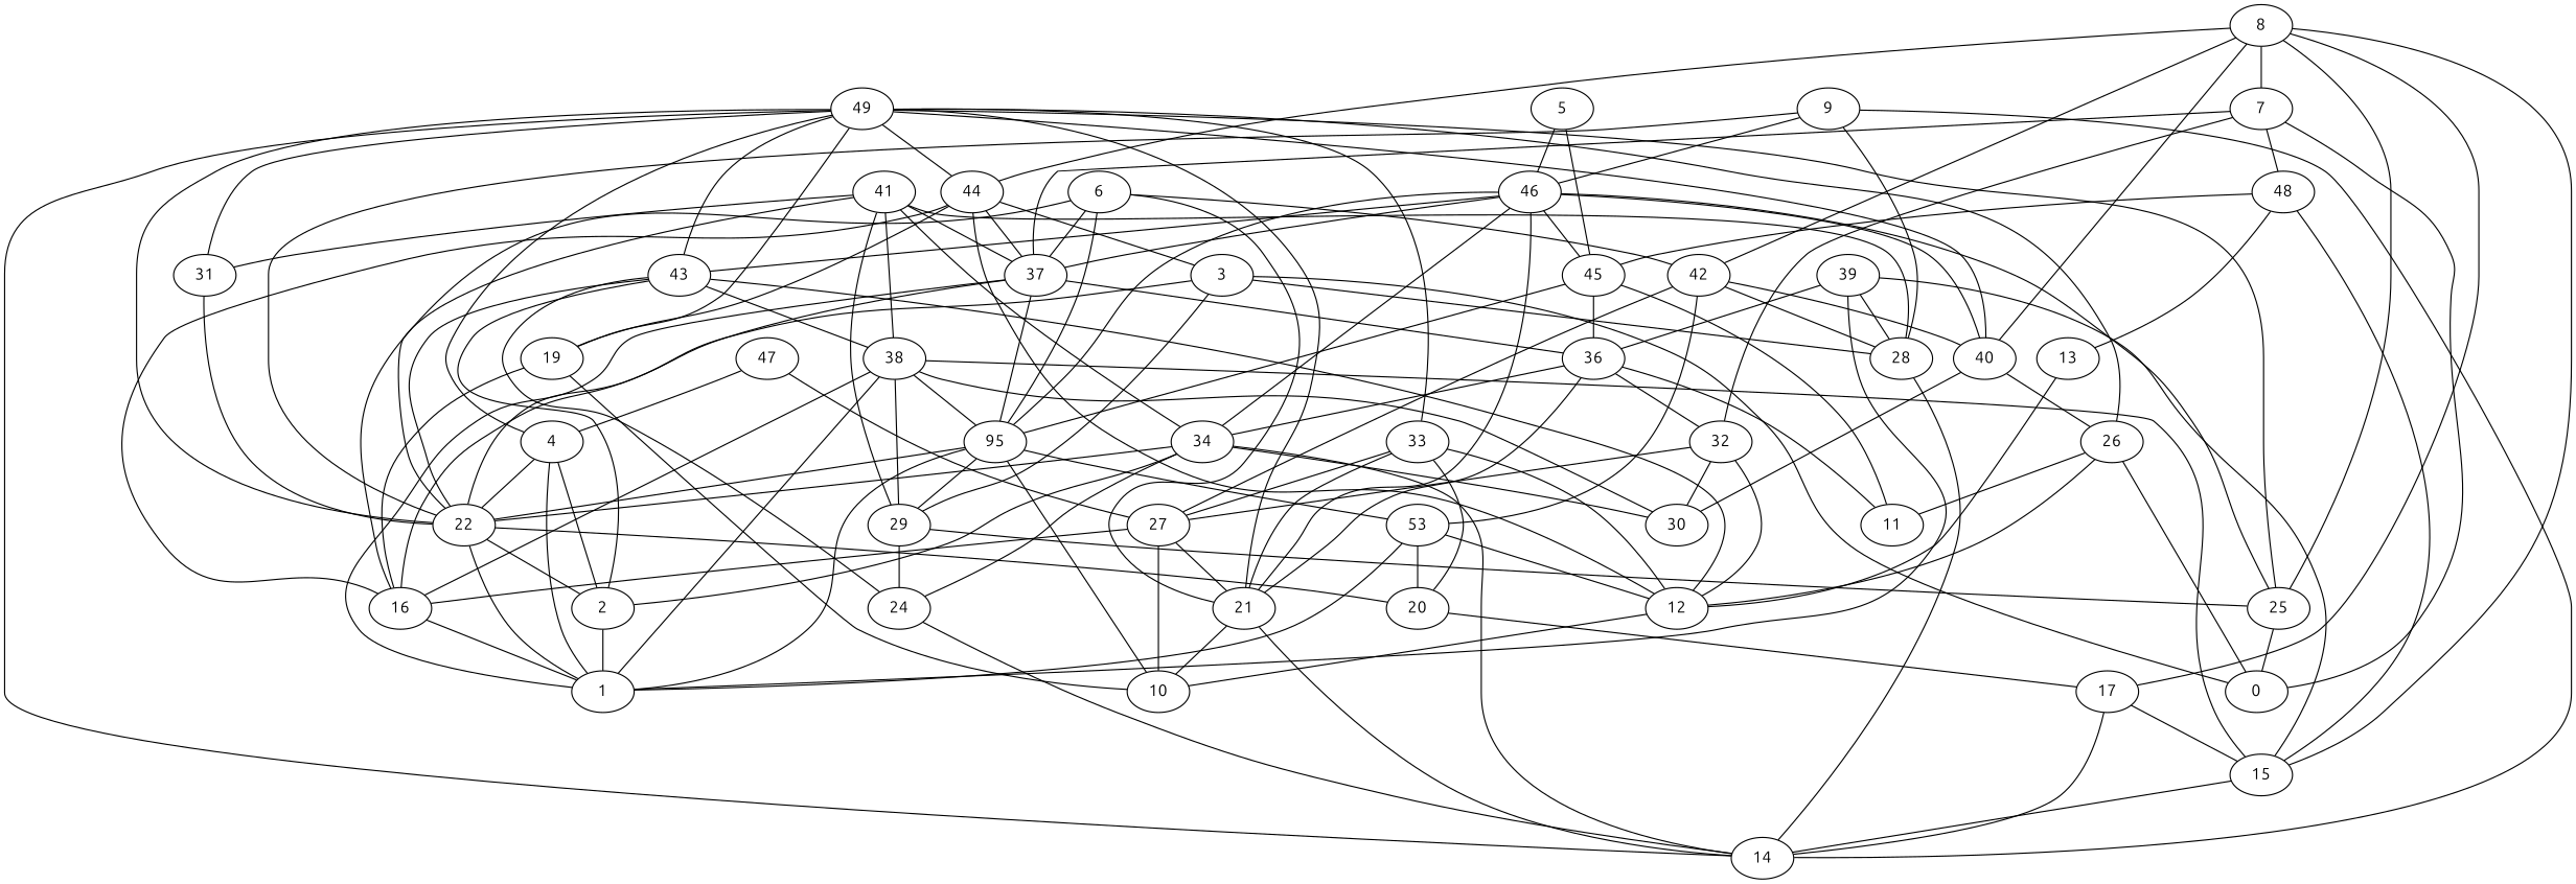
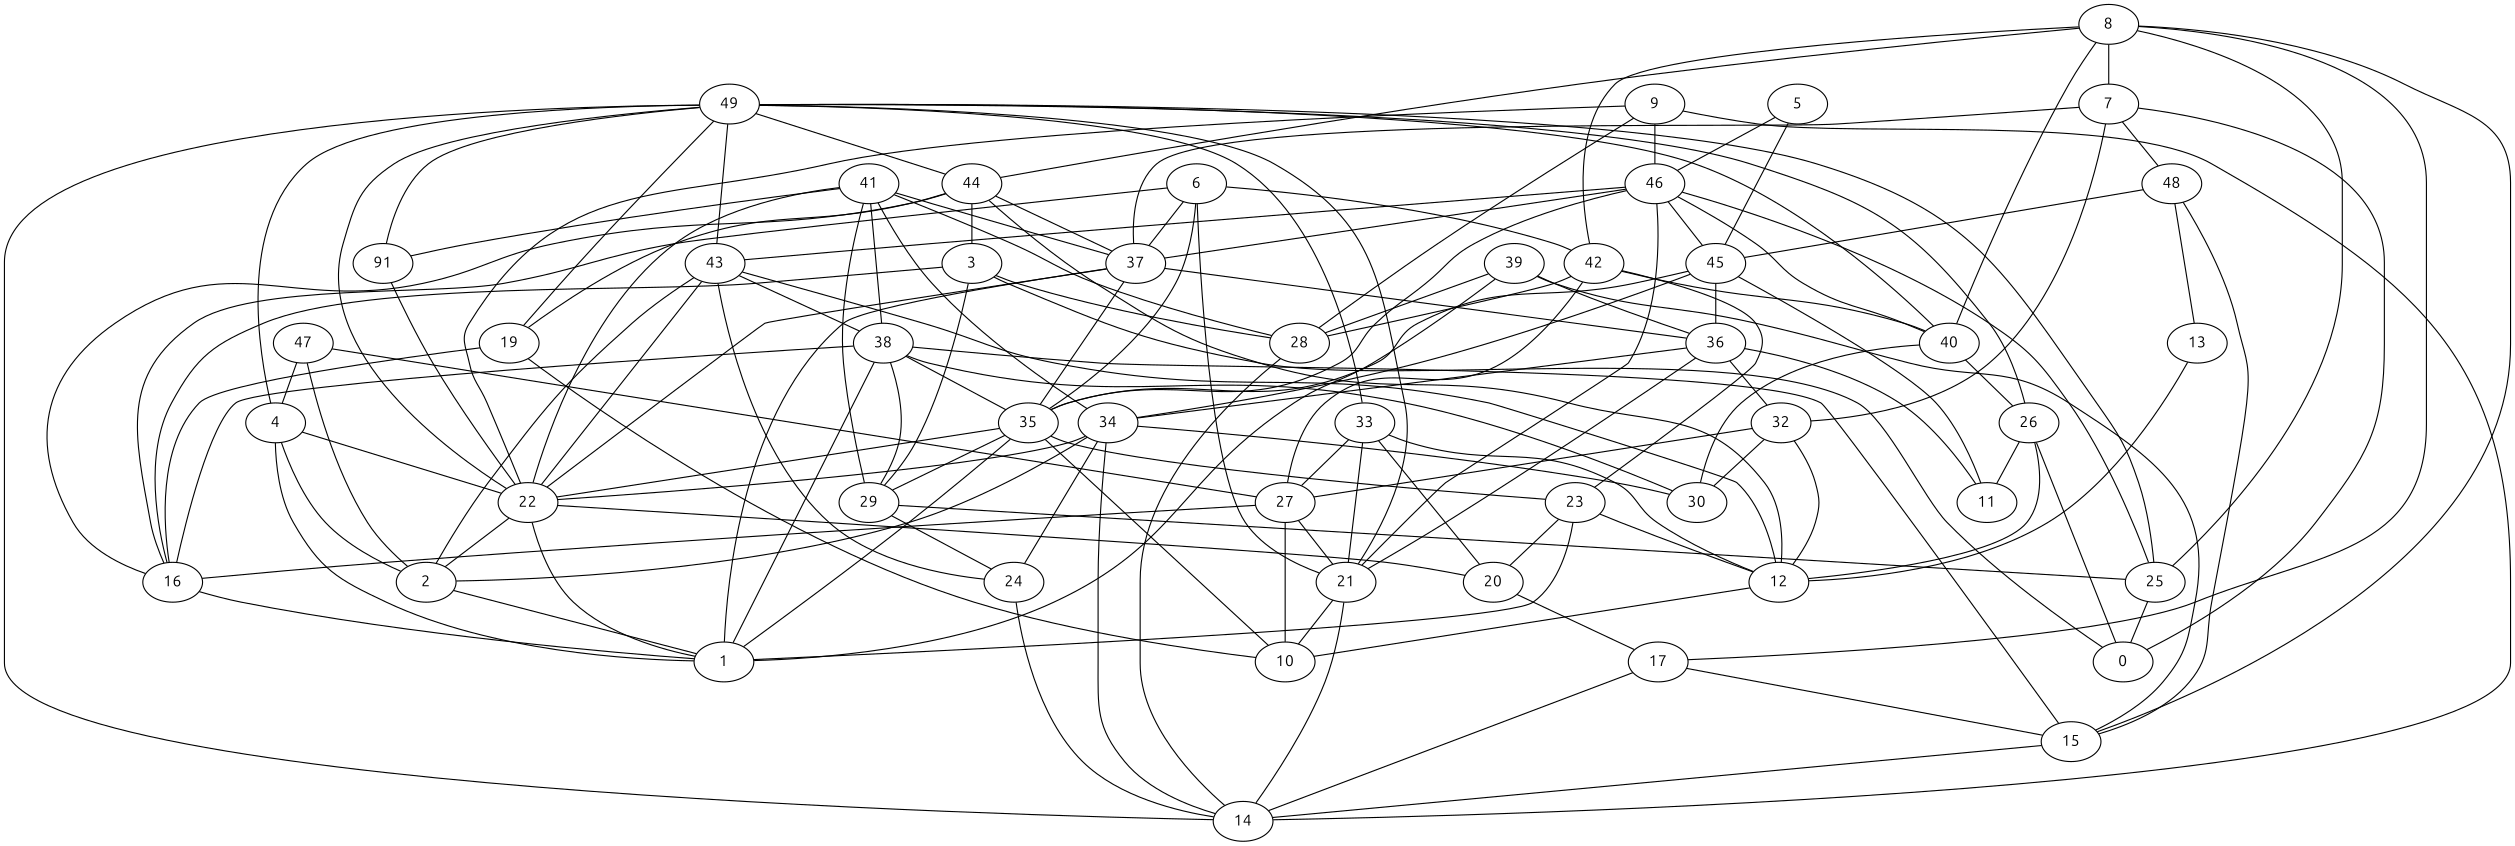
  digraph {
    fontname=Ubuntu
    node [fontname=Ubuntu]
    edge [color=black dir=none fontname=Ubuntu]
    13
    12
    10
    47
    4
    27
    2
    22
    1
-   31
+   31 [label=91]
    20
    39
    15
    28
    36
    17
    14
    40
    30
    26
    8
    7
    25
    42
    44
    33
    21
    16
    48
    45
    37
-   35 [label=95]
+   35
    29
-   23 [label=53]
+   23
    11
    0
    32
    24
    9
    46
    43
    5
    38
    3
    41
    34
    19
    49
    6
    subgraph sub_1 {
      13
      12
      10
      47
      4
      27
      2
      22
      1
      31
      20
      39
      15
      28
      36
      17
      14
      40
      30
      26
      8
      7
      25
      42
      44
      33
      21
      16
      48
      45
      37
      35
      29
      23
      11
      0
      32
      24
      9
      46
      43
      5
      38
      3
      41
      34
      19
      49
      6
    }
    13 -> 12
    12 -> 10
    47 -> 4
    47 -> 27
+   47 -> 2
    4 -> 2
    4 -> 22
    4 -> 1
    27 -> 10
    27 -> 21
    27 -> 16
    2 -> 1
    22 -> 2
    22 -> 1
    22 -> 20
    31 -> 22
    20 -> 17
    39 -> 1
    39 -> 15
    39 -> 28
    39 -> 36
    15 -> 14
    28 -> 14
    36 -> 21
    36 -> 11
    36 -> 32
    36 -> 34
    17 -> 15
    17 -> 14
    40 -> 30
    40 -> 26
    26 -> 12
    26 -> 11
    26 -> 0
    8 -> 15
    8 -> 17
    8 -> 40
    8 -> 7
    8 -> 25
    8 -> 42
    8 -> 44
    7 -> 48
    7 -> 37
    7 -> 0
    7 -> 32
    25 -> 0
    42 -> 27
    42 -> 28
    42 -> 40
    42 -> 23
    44 -> 12
    44 -> 16
    44 -> 37
    44 -> 3
    44 -> 19
    33 -> 12
    33 -> 27
    33 -> 20
    33 -> 21
    21 -> 10
    21 -> 14
    16 -> 1
    48 -> 13
    48 -> 15
    48 -> 45
    45 -> 36
    45 -> 35
    45 -> 11
-   46 -> 34
+   45 -> 34
    37 -> 22
    37 -> 1
    37 -> 36
    37 -> 35
    35 -> 10
    35 -> 22
    35 -> 1
    35 -> 29
    35 -> 23
    29 -> 25
    29 -> 24
    23 -> 12
    23 -> 1
    23 -> 20
    32 -> 12
    32 -> 27
    32 -> 30
    24 -> 14
    9 -> 22
    9 -> 28
    9 -> 14
    9 -> 46
    46 -> 40
    46 -> 25
    46 -> 21
    46 -> 45
    46 -> 37
    46 -> 35
    46 -> 43
    43 -> 12
    43 -> 2
    43 -> 22
    43 -> 24
    43 -> 38
    5 -> 45
    5 -> 46
    38 -> 1
    38 -> 15
    38 -> 30
    38 -> 16
    38 -> 35
    38 -> 29
    3 -> 28
    3 -> 16
    3 -> 29
    3 -> 0
    41 -> 22
    41 -> 31
    41 -> 28
    41 -> 37
    41 -> 29
    41 -> 38
    41 -> 34
    34 -> 2
    34 -> 22
    34 -> 14
    34 -> 30
    34 -> 24
    19 -> 10
    19 -> 16
    49 -> 4
    49 -> 22
    49 -> 31
    49 -> 14
    49 -> 40
    49 -> 26
    49 -> 25
    49 -> 44
    49 -> 33
    49 -> 21
    49 -> 43
    49 -> 19
    6 -> 42
    6 -> 21
    6 -> 16
    6 -> 37
    6 -> 35
  }
